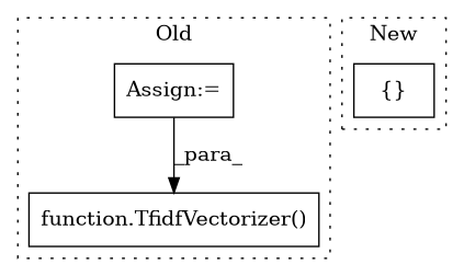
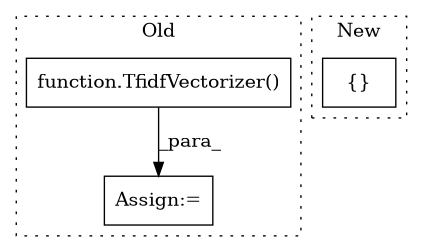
  digraph {
    node [shape=box]
    n1 [a=75 l=17 label="function.TfidfVectorizer()" s=2120]
    n2 [a=68 l=3 label="Assign:=" s=2117]
    n3 [a=95 l="2,1" label="{}" s="3701,3702"]
    subgraph cluster_1 {
      label=Old
      style=dotted
      n1
      n2
    }
    subgraph cluster_2 {
      label=New
      style=dotted
      n3
    }
-   n2 -> n1 [label=_para_]
+   n1 -> n2 [label=_para_]
  }
